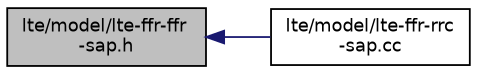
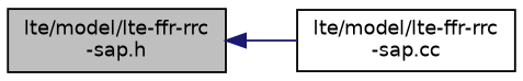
  digraph {
    rankdir=LR
    node [color=black fontname=Helvetica fontsize=10 shape=record style=filled]
-   n1 [fillcolor=grey75 fontcolor=black height=0.2 label="lte/model/lte-ffr-ffr\l-sap.h" width=0.4]
+   n1 [fillcolor=grey75 fontcolor=black height=0.2 label="lte/model/lte-ffr-rrc\l-sap.h" width=0.4]
    n2 [fillcolor=white height=0.2 label="lte/model/lte-ffr-rrc\l-sap.cc" width=0.4]
    n1 -> n2 [color=midnightblue dir=back fontname=Helvetica fontsize=10 labelfontname=Helvetica labelfontsize=10 style=solid]
  }
